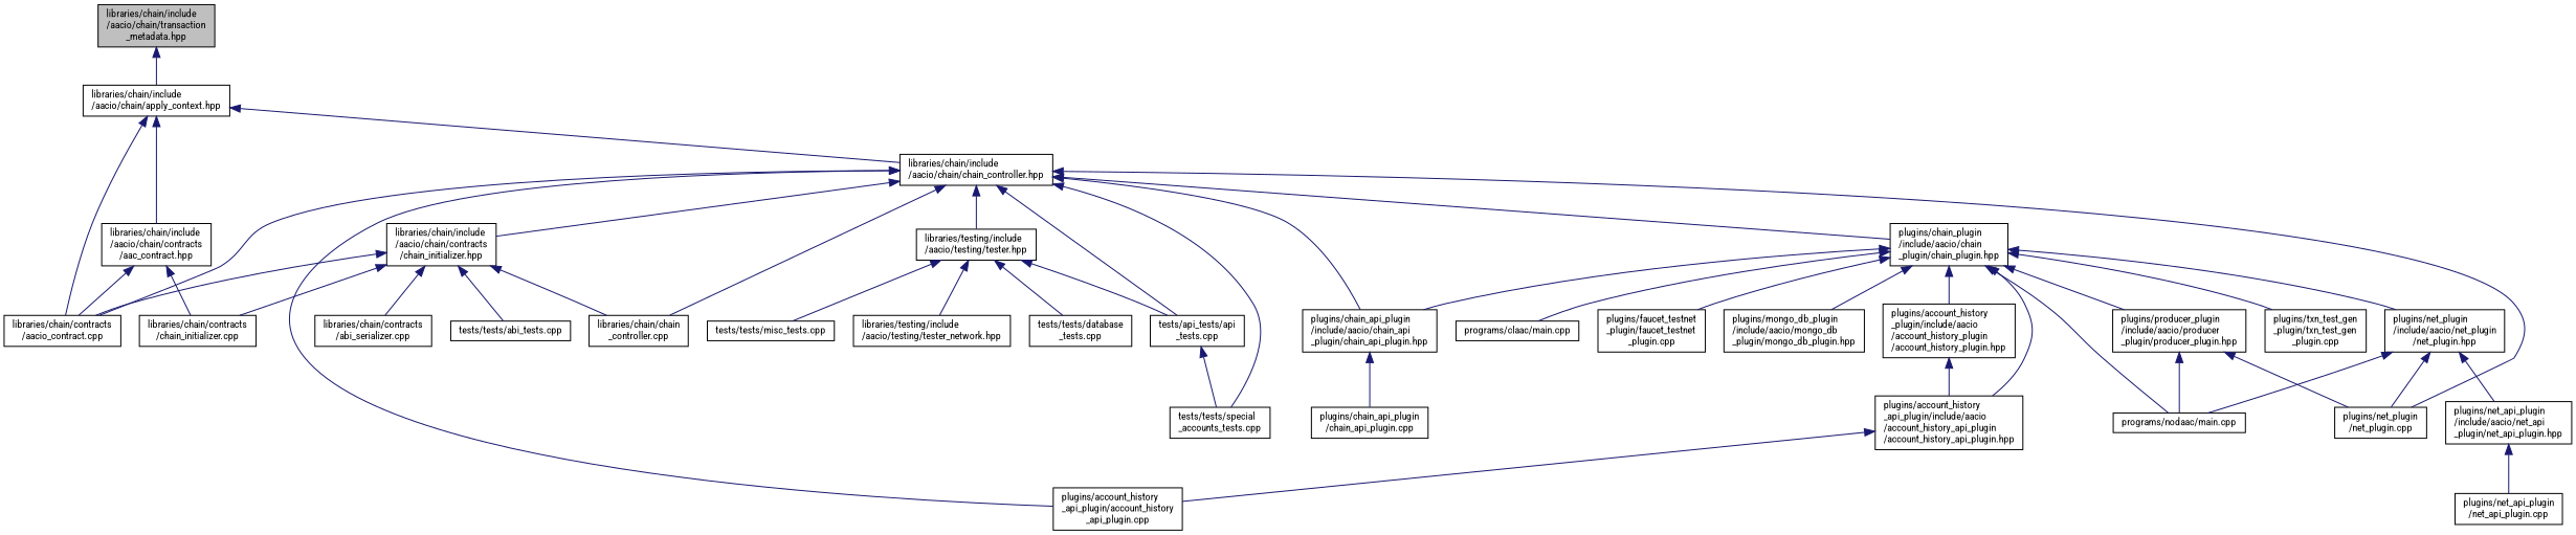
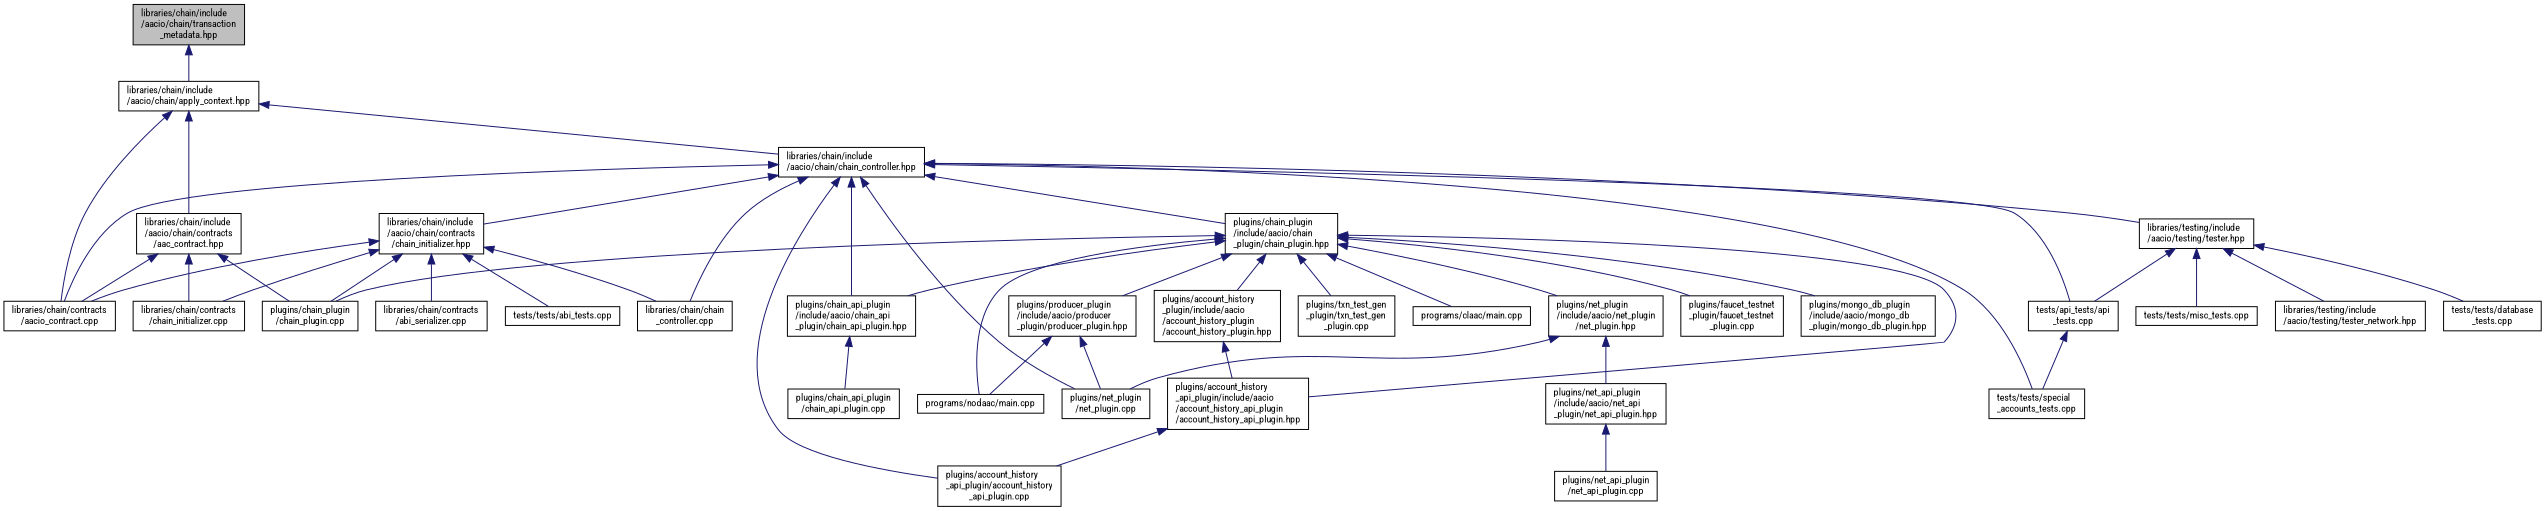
  digraph {
    fontname="Roboto Condensed"
    node [color=black fillcolor=white fontname="Roboto Condensed" fontsize=10 shape=record style=filled]
    edge [color=midnightblue dir=back fontname="Roboto Condensed" fontsize=10 labelfontname=Helvetica labelfontsize=10 style=solid]
    n1 [fillcolor=grey75 fontcolor=black height=0.2 label="libraries/chain/include\l/aacio/chain/transaction\l_metadata.hpp" width=0.4]
    n2 [height=0.2 label="libraries/chain/include\l/aacio/chain/apply_context.hpp" width=0.4]
    n3 [height=0.2 label="libraries/chain/contracts\l/aacio_contract.cpp" width=0.4]
    n4 [height=0.2 label="libraries/chain/include\l/aacio/chain/chain_controller.hpp" width=0.4]
    n5 [height=0.2 label="libraries/chain/include\l/aacio/chain/contracts\l/aac_contract.hpp" width=0.4]
    n6 [height=0.2 label="libraries/chain/chain\l_controller.cpp" width=0.4]
    n7 [height=0.2 label="libraries/chain/include\l/aacio/chain/contracts\l/chain_initializer.hpp" width=0.4]
    n8 [height=0.2 label="libraries/testing/include\l/aacio/testing/tester.hpp" width=0.4]
    n9 [height=0.2 label="tests/api_tests/api\l_tests.cpp" width=0.4]
    n10 [height=0.2 label="tests/tests/special\l_accounts_tests.cpp" width=0.4]
    n11 [height=0.2 label="plugins/account_history\l_api_plugin/account_history\l_api_plugin.cpp" width=0.4]
    n12 [height=0.2 label="plugins/chain_api_plugin\l/include/aacio/chain_api\l_plugin/chain_api_plugin.hpp" width=0.4]
    n13 [height=0.2 label="plugins/chain_plugin\l/include/aacio/chain\l_plugin/chain_plugin.hpp" width=0.4]
    n14 [height=0.2 label="plugins/net_plugin\l/net_plugin.cpp" width=0.4]
    n15 [height=0.2 label="libraries/chain/contracts\l/chain_initializer.cpp" width=0.4]
+   n16 [height=0.2 label="plugins/chain_plugin\l/chain_plugin.cpp" width=0.4]
    n17 [height=0.2 label="libraries/chain/contracts\l/abi_serializer.cpp" width=0.4]
    n18 [height=0.2 label="tests/tests/abi_tests.cpp" width=0.4]
    n19 [height=0.2 label="libraries/testing/include\l/aacio/testing/tester_network.hpp" width=0.4]
    n20 [height=0.2 label="tests/tests/database\l_tests.cpp" width=0.4]
    n21 [height=0.2 label="tests/tests/misc_tests.cpp" width=0.4]
    n22 [height=0.2 label="plugins/chain_api_plugin\l/chain_api_plugin.cpp" width=0.4]
    n23 [height=0.2 label="plugins/account_history\l_api_plugin/include/aacio\l/account_history_api_plugin\l/account_history_api_plugin.hpp" width=0.4]
    n24 [height=0.2 label="plugins/account_history\l_plugin/include/aacio\l/account_history_plugin\l/account_history_plugin.hpp" width=0.4]
    n25 [height=0.2 label="plugins/faucet_testnet\l_plugin/faucet_testnet\l_plugin.cpp" width=0.4]
    n26 [height=0.2 label="plugins/mongo_db_plugin\l/include/aacio/mongo_db\l_plugin/mongo_db_plugin.hpp" width=0.4]
    n27 [height=0.2 label="plugins/net_plugin\l/include/aacio/net_plugin\l/net_plugin.hpp" width=0.4]
    n28 [height=0.2 label="programs/nodaac/main.cpp" width=0.4]
    n29 [height=0.2 label="plugins/producer_plugin\l/include/aacio/producer\l_plugin/producer_plugin.hpp" width=0.4]
    n30 [height=0.2 label="plugins/txn_test_gen\l_plugin/txn_test_gen\l_plugin.cpp" width=0.4]
    n31 [height=0.2 label="programs/claac/main.cpp" width=0.4]
    n32 [height=0.2 label="plugins/net_api_plugin\l/include/aacio/net_api\l_plugin/net_api_plugin.hpp" width=0.4]
    n33 [height=0.2 label="plugins/net_api_plugin\l/net_api_plugin.cpp" width=0.4]
    n1 -> n2
    n2 -> n3
    n2 -> n4
    n2 -> n5
    n4 -> n3
    n4 -> n6
    n4 -> n7
    n4 -> n8
    n4 -> n9
    n4 -> n10
    n4 -> n11
    n4 -> n12
    n4 -> n13
    n4 -> n14
    n5 -> n3
    n5 -> n15
+   n5 -> n16
    n7 -> n3
    n7 -> n6
    n7 -> n15
+   n7 -> n16
    n7 -> n17
    n7 -> n18
    n8 -> n9
    n8 -> n19
    n8 -> n20
    n8 -> n21
    n9 -> n10
    n12 -> n22
    n13 -> n12
+   n13 -> n16
    n13 -> n23
    n13 -> n24
    n13 -> n25
    n13 -> n26
    n13 -> n27
    n13 -> n28
    n13 -> n29
    n13 -> n30
    n13 -> n31
    n23 -> n11
    n24 -> n23
    n27 -> n14
-   n27 -> n28
    n27 -> n32
    n29 -> n14
    n29 -> n28
    n32 -> n33
  }
